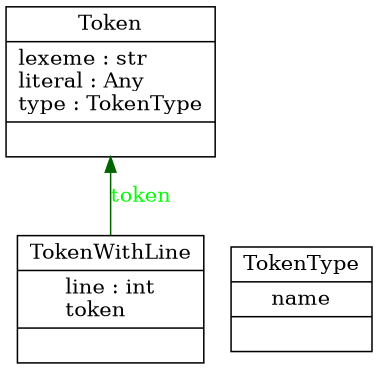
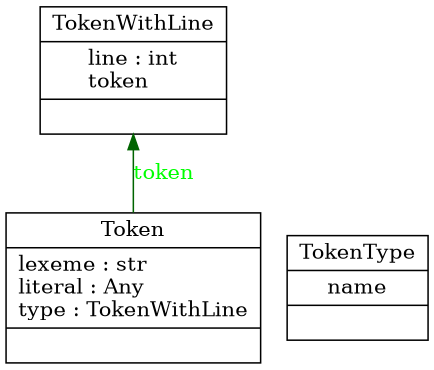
  digraph {
    rankdir=BT
    node [color=black fontcolor=black shape=record style=solid]
-   n1 [label=<{Token|lexeme : str<br ALIGN="LEFT"/>literal : Any<br ALIGN="LEFT"/>type : TokenType<br ALIGN="LEFT"/>|}>]
+   n1 [label=<{Token|lexeme : str<br ALIGN="LEFT"/>literal : Any<br ALIGN="LEFT"/>type : TokenWithLine<br ALIGN="LEFT"/>|}>]
    n2 [label=<{TokenWithLine|line : int<br ALIGN="LEFT"/>token<br ALIGN="LEFT"/>|}>]
    n3 [label=<{TokenType|name<br ALIGN="LEFT"/>|}>]
-   n2 -> n1 [arrowhead=normal arrowtail=none fontcolor=green label=token style=solid color=darkgreen]
+   n1 -> n2 [arrowhead=normal arrowtail=none fontcolor=green label=token style=solid color=darkgreen]
  }
